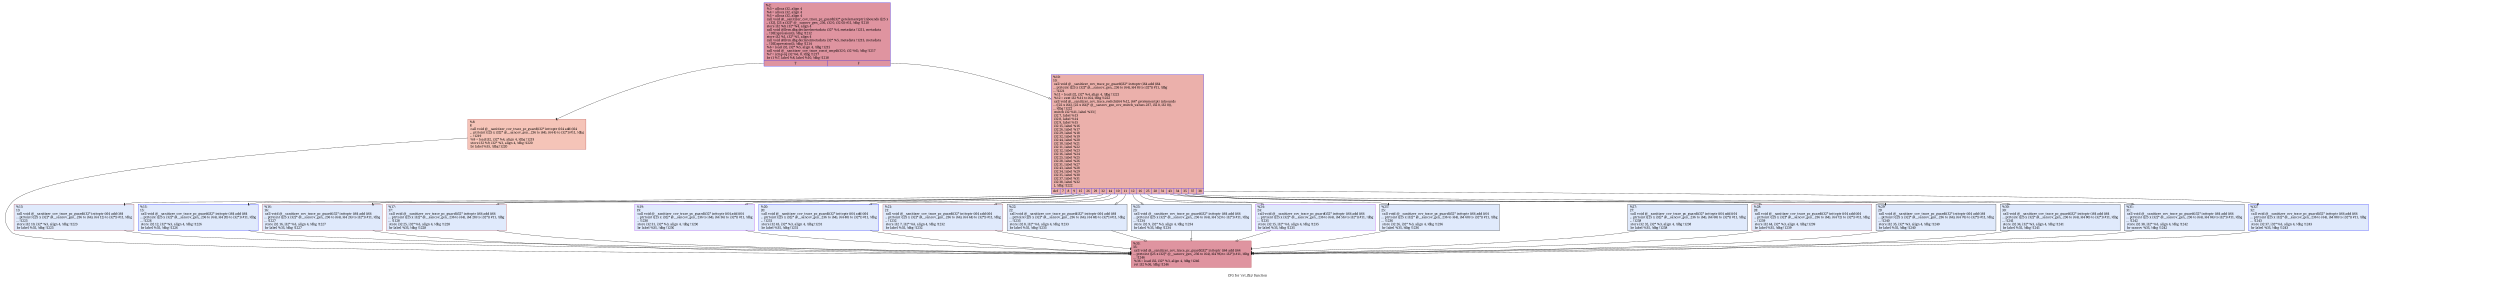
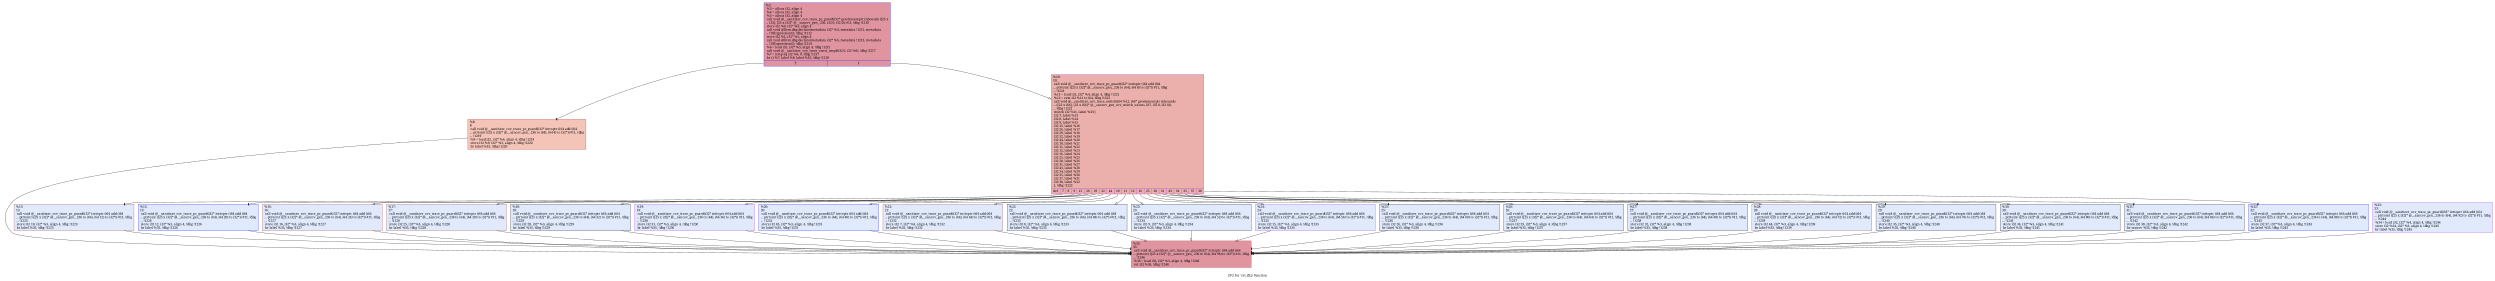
  digraph {
    fontname="Noto Serif"
    label="CFG for 'cvt_flip' function"
    node [color=black fillcolor="#b9d0f970" fontname="Noto Serif" shape=record style=filled]
    edge [arrowhead=onormal fontname="Noto Serif"]
    n1 [color=blue fillcolor="#b70d2870" label="{%2:\l  %3 = alloca i32, align 4\l  %4 = alloca i32, align 4\l  %5 = alloca i32, align 4\l  call void @__sanitizer_cov_trace_pc_guard(i32* getelementptr inbounds ([25 x\l... i32], [25 x i32]* @__sancov_gen_.236, i32 0, i32 0)) #11, !dbg !1210\l  store i32 %0, i32* %4, align 4\l  call void @llvm.dbg.declare(metadata i32* %4, metadata !1211, metadata\l... !DIExpression()), !dbg !1212\l  store i32 %1, i32* %5, align 4\l  call void @llvm.dbg.declare(metadata i32* %5, metadata !1213, metadata\l... !DIExpression()), !dbg !1214\l  %6 = load i32, i32* %5, align 4, !dbg !1215\l  call void @__sanitizer_cov_trace_const_cmp4(i32 0, i32 %6), !dbg !1217\l  %7 = icmp eq i32 %6, 0, !dbg !1217\l  br i1 %7, label %8, label %10, !dbg !1218\l|{<s0>T|<s1>F}}"]
    n2 [color=brown fillcolor="#e97a5f70" label="{%8:\l8:                                                \l  call void @__sanitizer_cov_trace_pc_guard(i32* inttoptr (i64 add (i64\l... ptrtoint ([25 x i32]* @__sancov_gen_.236 to i64), i64 4) to i32*)) #11, !dbg\l... !1219\l  %9 = load i32, i32* %4, align 4, !dbg !1219\l  store i32 %9, i32* %3, align 4, !dbg !1220\l  br label %35, !dbg !1220\l}"]
-   n3 [color=blue fillcolor="#d24b4070" label="{%10:\l10:                                               \l  call void @__sanitizer_cov_trace_pc_guard(i32* inttoptr (i64 add (i64\l... ptrtoint ([25 x i32]* @__sancov_gen_.236 to i64), i64 8) to i32*)) #11, !dbg\l... !1221\l  %11 = load i32, i32* %4, align 4, !dbg !1221\l  %12 = zext i32 %11 to i64, !dbg !1222\l  call void @__sanitizer_cov_trace_switch(i64 %12, i64* getelementptr inbounds\l... ([22 x i64], [22 x i64]* @__sancov_gen_cov_switch_values.237, i32 0, i32 0)),\l... !dbg !1222\l  switch i32 %11, label %33 [\l    i32 7, label %13\l    i32 8, label %14\l    i32 9, label %15\l    i32 15, label %16\l    i32 26, label %17\l    i32 29, label %18\l    i32 32, label %19\l    i32 44, label %20\l    i32 10, label %21\l    i32 11, label %22\l    i32 12, label %23\l    i32 16, label %24\l    i32 25, label %25\l    i32 28, label %26\l    i32 31, label %27\l    i32 43, label %28\l    i32 34, label %29\l    i32 35, label %30\l    i32 37, label %31\l    i32 38, label %32\l  ], !dbg !1222\l|{<s0>def|<s1>7|<s2>8|<s3>9|<s4>15|<s5>26|<s6>29|<s7>32|<s8>44|<s9>10|<s10>11|<s11>12|<s12>16|<s13>25|<s14>28|<s15>31|<s16>43|<s17>34|<s18>35|<s19>37|<s20>38}}"]
+   n3 [color=purple fillcolor="#d24b4070" label="{%10:\l10:                                               \l  call void @__sanitizer_cov_trace_pc_guard(i32* inttoptr (i64 add (i64\l... ptrtoint ([25 x i32]* @__sancov_gen_.236 to i64), i64 8) to i32*)) #11, !dbg\l... !1221\l  %11 = load i32, i32* %4, align 4, !dbg !1221\l  %12 = zext i32 %11 to i64, !dbg !1222\l  call void @__sanitizer_cov_trace_switch(i64 %12, i64* getelementptr inbounds\l... ([22 x i64], [22 x i64]* @__sancov_gen_cov_switch_values.237, i32 0, i32 0)),\l... !dbg !1222\l  switch i32 %11, label %33 [\l    i32 7, label %13\l    i32 8, label %14\l    i32 9, label %15\l    i32 15, label %16\l    i32 26, label %17\l    i32 29, label %18\l    i32 32, label %19\l    i32 44, label %20\l    i32 10, label %21\l    i32 11, label %22\l    i32 12, label %23\l    i32 16, label %24\l    i32 25, label %25\l    i32 28, label %26\l    i32 31, label %27\l    i32 43, label %28\l    i32 34, label %29\l    i32 35, label %30\l    i32 37, label %31\l    i32 38, label %32\l  ], !dbg !1222\l|{<s0>def|<s1>7|<s2>8|<s3>9|<s4>15|<s5>26|<s6>29|<s7>32|<s8>44|<s9>10|<s10>11|<s11>12|<s12>16|<s13>25|<s14>28|<s15>31|<s16>43|<s17>34|<s18>35|<s19>37|<s20>38}}"]
    n4 [color=brown fillcolor="#b70d2870" label="{%35:\l35:                                               \l  call void @__sanitizer_cov_trace_pc_guard(i32* inttoptr (i64 add (i64\l... ptrtoint ([25 x i32]* @__sancov_gen_.236 to i64), i64 96) to i32*)) #11, !dbg\l... !1246\l  %36 = load i32, i32* %3, align 4, !dbg !1246\l  ret i32 %36, !dbg !1246\l}"]
    n5 [color=brown label="{%13:\l13:                                               \l  call void @__sanitizer_cov_trace_pc_guard(i32* inttoptr (i64 add (i64\l... ptrtoint ([25 x i32]* @__sancov_gen_.236 to i64), i64 12) to i32*)) #11, !dbg\l... !1223\l  store i32 10, i32* %3, align 4, !dbg !1223\l  br label %35, !dbg !1223\l}"]
    n6 [color=blue label="{%15:\l15:                                               \l  call void @__sanitizer_cov_trace_pc_guard(i32* inttoptr (i64 add (i64\l... ptrtoint ([25 x i32]* @__sancov_gen_.236 to i64), i64 20) to i32*)) #11, !dbg\l... !1226\l  store i32 12, i32* %3, align 4, !dbg !1226\l  br label %35, !dbg !1226\l}"]
    n7 [color=brown label="{%16:\l16:                                               \l  call void @__sanitizer_cov_trace_pc_guard(i32* inttoptr (i64 add (i64\l... ptrtoint ([25 x i32]* @__sancov_gen_.236 to i64), i64 24) to i32*)) #11, !dbg\l... !1227\l  store i32 16, i32* %3, align 4, !dbg !1227\l  br label %35, !dbg !1227\l}"]
    n8 [color=brown label="{%17:\l17:                                               \l  call void @__sanitizer_cov_trace_pc_guard(i32* inttoptr (i64 add (i64\l... ptrtoint ([25 x i32]* @__sancov_gen_.236 to i64), i64 28) to i32*)) #11, !dbg\l... !1128\l  store i32 25, i32* %3, align 4, !dbg !1228\l  br label %35, !dbg !1228\l}"]
+   n9 [label="{%18:\l18:                                               \l  call void @__sanitizer_cov_trace_pc_guard(i32* inttoptr (i64 add (i64\l... ptrtoint ([25 x i32]* @__sancov_gen_.236 to i64), i64 32) to i32*)) #11, !dbg\l... !1229\l  store i32 28, i32* %3, align 4, !dbg !1229\l  br label %35, !dbg !1229\l}"]
    n10 [color=purple label="{%19:\l19:                                               \l  call void @__sanitizer_cov_trace_pc_guard(i32* inttoptr (i64 add (i64\l... ptrtoint ([25 x i32]* @__sancov_gen_.236 to i64), i64 36) to i32*)) #11, !dbg\l... !1230\l  store i32 31, i32* %3, align 4, !dbg !1230\l  br label %35, !dbg !1230\l}"]
    n11 [color=blue label="{%20:\l20:                                               \l  call void @__sanitizer_cov_trace_pc_guard(i32* inttoptr (i64 add (i64\l... ptrtoint ([25 x i32]* @__sancov_gen_.236 to i64), i64 40) to i32*)) #11, !dbg\l... !1231\l  store i32 43, i32* %3, align 4, !dbg !1231\l  br label %35, !dbg !1231\l}"]
    n12 [color=brown label="{%21:\l21:                                               \l  call void @__sanitizer_cov_trace_pc_guard(i32* inttoptr (i64 add (i64\l... ptrtoint ([25 x i32]* @__sancov_gen_.236 to i64), i64 44) to i32*)) #11, !dbg\l... !1232\l  store i32 7, i32* %3, align 4, !dbg !1232\l  br label %35, !dbg !1232\l}"]
    n13 [label="{%22:\l22:                                               \l  call void @__sanitizer_cov_trace_pc_guard(i32* inttoptr (i64 add (i64\l... ptrtoint ([25 x i32]* @__sancov_gen_.236 to i64), i64 48) to i32*)) #11, !dbg\l... !1233\l  store i32 8, i32* %3, align 4, !dbg !1233\l  br label %35, !dbg !1233\l}"]
    n14 [label="{%23:\l23:                                               \l  call void @__sanitizer_cov_trace_pc_guard(i32* inttoptr (i64 add (i64\l... ptrtoint ([25 x i32]* @__sancov_gen_.236 to i64), i64 52) to i32*)) #11, !dbg\l... !1234\l  store i32 9, i32* %3, align 4, !dbg !1234\l  br label %35, !dbg !1234\l}"]
    n15 [color=purple label="{%24:\l24:                                               \l  call void @__sanitizer_cov_trace_pc_guard(i32* inttoptr (i64 add (i64\l... ptrtoint ([25 x i32]* @__sancov_gen_.236 to i64), i64 56) to i32*)) #11, !dbg\l... !1235\l  store i32 15, i32* %3, align 4, !dbg !1235\l  br label %35, !dbg !1235\l}"]
    n16 [label="{%25:\l25:                                               \l  call void @__sanitizer_cov_trace_pc_guard(i32* inttoptr (i64 add (i64\l... ptrtoint ([25 x i32]* @__sancov_gen_.236 to i64), i64 60) to i32*)) #11, !dbg\l... !1236\l  store i32 26, i32* %3, align 4, !dbg !1236\l  br label %35, !dbg !1236\l}"]
+   n17 [label="{%26:\l26:                                               \l  call void @__sanitizer_cov_trace_pc_guard(i32* inttoptr (i64 add (i64\l... ptrtoint ([25 x i32]* @__sancov_gen_.236 to i64), i64 64) to i32*)) #11, !dbg\l... !1237\l  store i32 29, i32* %3, align 4, !dbg !1237\l  br label %35, !dbg !1237\l}"]
    n18 [label="{%27:\l27:                                               \l  call void @__sanitizer_cov_trace_pc_guard(i32* inttoptr (i64 add (i64\l... ptrtoint ([25 x i32]* @__sancov_gen_.236 to i64), i64 68) to i32*)) #11, !dbg\l... !1238\l  store i32 32, i32* %3, align 4, !dbg !1238\l  br label %35, !dbg !1238\l}"]
    n19 [color=brown label="{%28:\l28:                                               \l  call void @__sanitizer_cov_trace_pc_guard(i32* inttoptr (i64 add (i64\l... ptrtoint ([25 x i32]* @__sancov_gen_.236 to i64), i64 72) to i32*)) #11, !dbg\l... !1239\l  store i32 44, i32* %3, align 4, !dbg !1239\l  br label %35, !dbg !1239\l}"]
    n20 [label="{%29:\l29:                                               \l  call void @__sanitizer_cov_trace_pc_guard(i32* inttoptr (i64 add (i64\l... ptrtoint ([25 x i32]* @__sancov_gen_.236 to i64), i64 76) to i32*)) #11, !dbg\l... !1240\l  store i32 35, i32* %3, align 4, !dbg !1240\l  br label %35, !dbg !1240\l}"]
    n21 [label="{%30:\l30:                                               \l  call void @__sanitizer_cov_trace_pc_guard(i32* inttoptr (i64 add (i64\l... ptrtoint ([25 x i32]* @__sancov_gen_.236 to i64), i64 80) to i32*)) #11, !dbg\l... !1241\l  store i32 34, i32* %3, align 4, !dbg !1241\l  br label %35, !dbg !1241\l}"]
    n22 [label="{%31:\l31:                                               \l  call void @__sanitizer_cov_trace_pc_guard(i32* inttoptr (i64 add (i64\l... ptrtoint ([25 x i32]* @__sancov_gen_.236 to i64), i64 84) to i32*)) #11, !dbg\l... !1242\l  store i32 38, i32* %3, align 4, !dbg !1242\l  br sancov %35, !dbg !1242\l}"]
    n23 [color=blue label="{%32:\l32:                                               \l  call void @__sanitizer_cov_trace_pc_guard(i32* inttoptr (i64 add (i64\l... ptrtoint ([25 x i32]* @__sancov_gen_.236 to i64), i64 88) to i32*)) #11, !dbg\l... !1243\l  store i32 37, i32* %3, align 4, !dbg !1243\l  br label %35, !dbg !1243\l}"]
+   n24 [color=purple label="{%33:\l33:                                               \l  call void @__sanitizer_cov_trace_pc_guard(i32* inttoptr (i64 add (i64\l... ptrtoint ([25 x i32]* @__sancov_gen_.236 to i64), i64 92) to i32*)) #11, !dbg\l... !1244\l  %34 = load i32, i32* %4, align 4, !dbg !1244\l  store i32 %34, i32* %3, align 4, !dbg !1245\l  br label %35, !dbg !1245\l}"]
    n1 -> n2 [arrowhead=tee tailport=s0]
    n1 -> n3 [tailport=s1]
    n2 -> n4 [arrowhead=tee]
    n3 -> n5 [arrowhead=tee tailport=s1]
    n3 -> n6 [arrowhead=tee tailport=s3]
-   n3 -> n7 [arrowhead=tee tailport=s4]
+   n3 -> n7 [tailport=s4]
    n3 -> n8 [tailport=s5]
+   n3 -> n9 [tailport=s6]
    n3 -> n10 [tailport=s7]
    n3 -> n11 [tailport=s8]
    n3 -> n12 [tailport=s9]
    n3 -> n13 [tailport=s10]
    n3 -> n14 [tailport=s11]
    n3 -> n15 [tailport=s12]
    n3 -> n16 [arrowhead=tee tailport=s13]
+   n3 -> n17 [tailport=s14]
+   n3 -> n18 [arrowhead=tee tailport=s15]
    n3 -> n19 [tailport=s16]
    n3 -> n20 [arrowhead=tee tailport=s17]
    n3 -> n21 [tailport=s18]
-   n3 -> n22 [tailport=s19]
+   n3 -> n22 [arrowhead=tee tailport=s19]
    n3 -> n23 [arrowhead=tee tailport=s20]
    n5 -> n4
    n6 -> n4 [arrowhead=tee]
    n7 -> n4
    n8 -> n4
+   n9 -> n4 [arrowhead=tee]
    n10 -> n4 [arrowhead=tee]
    n11 -> n4
    n12 -> n4 [arrowhead=tee]
    n13 -> n4
    n14 -> n4
    n15 -> n4
    n16 -> n4 [arrowhead=tee]
+   n17 -> n4 [arrowhead=tee]
    n18 -> n4 [arrowhead=tee]
    n19 -> n4
    n20 -> n4 [arrowhead=tee]
    n21 -> n4
    n22 -> n4
    n23 -> n4
+   n24 -> n4
  }
